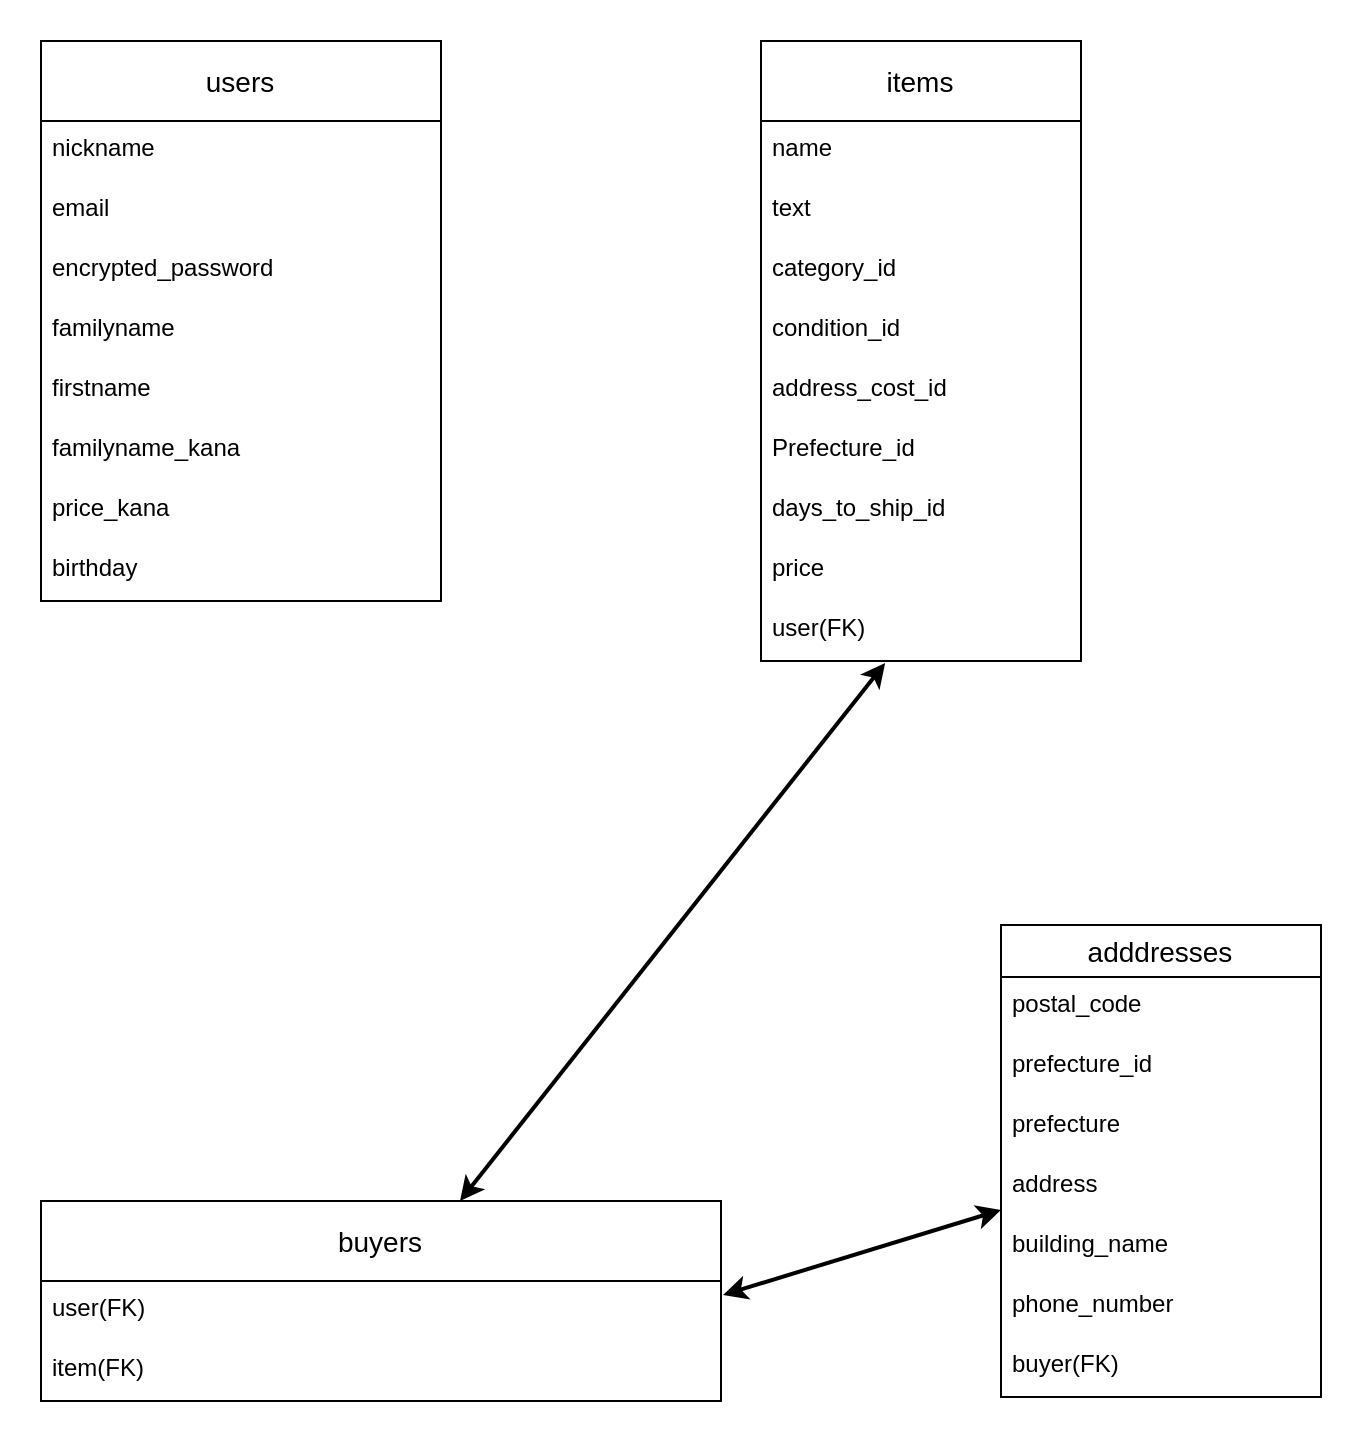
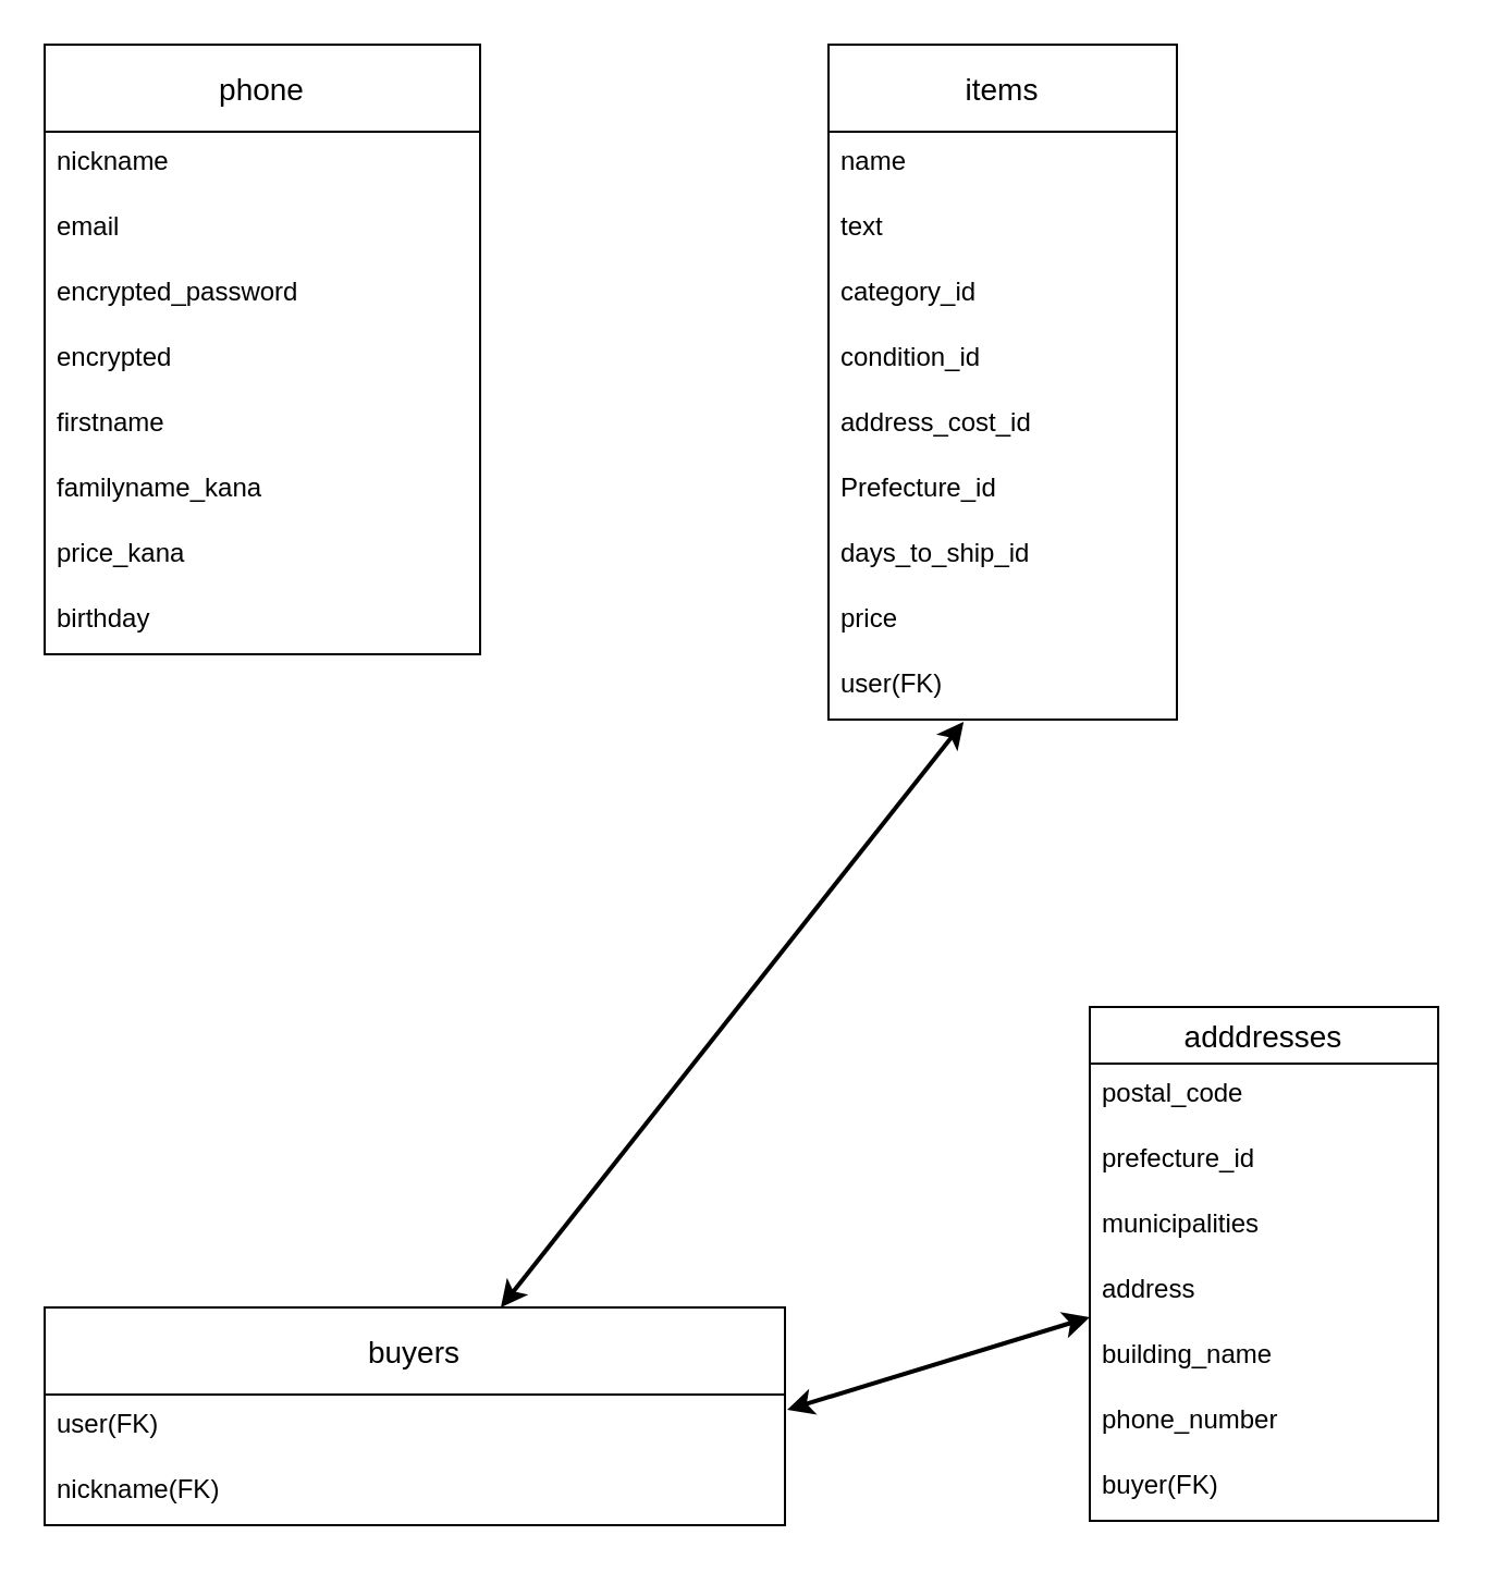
  <mxCell id="0" />
  <mxCell id="1" parent="0" />
- <mxCell id="2" value="users" style="swimlane;fontStyle=0;childLayout=stackLayout;horizontal=1;startSize=40;horizontalStack=0;resizeParent=1;resizeParentMax=0;resizeLast=0;collapsible=1;marginBottom=0;align=center;fontSize=14;strokeWidth=1;verticalAlign=middle;" vertex="1" parent="1"><mxGeometry x="20" y="20" width="200" height="280" as="geometry"><mxRectangle x="160" y="160" width="50" height="26" as="alternateBounds" /></mxGeometry></mxCell>
+ <mxCell id="2" value="phone" style="swimlane;fontStyle=0;childLayout=stackLayout;horizontal=1;startSize=40;horizontalStack=0;resizeParent=1;resizeParentMax=0;resizeLast=0;collapsible=1;marginBottom=0;align=center;fontSize=14;strokeWidth=1;verticalAlign=middle;" vertex="1" parent="1"><mxGeometry x="20" y="20" width="200" height="280" as="geometry"><mxRectangle x="160" y="160" width="50" height="26" as="alternateBounds" /></mxGeometry></mxCell>
  <mxCell id="3" value="nickname" style="text;strokeColor=none;fillColor=none;spacingLeft=4;spacingRight=4;overflow=hidden;rotatable=0;points=[[0,0.5],[1,0.5]];portConstraint=eastwest;fontSize=12;" vertex="1" parent="2"><mxGeometry y="40" width="200" height="30" as="geometry" /></mxCell>
  <mxCell id="4" value="email" style="text;strokeColor=none;fillColor=none;spacingLeft=4;spacingRight=4;overflow=hidden;rotatable=0;points=[[0,0.5],[1,0.5]];portConstraint=eastwest;fontSize=12;" vertex="1" parent="2"><mxGeometry y="70" width="200" height="30" as="geometry" /></mxCell>
  <mxCell id="5" value="encrypted_password" style="text;strokeColor=none;fillColor=none;spacingLeft=4;spacingRight=4;overflow=hidden;rotatable=0;points=[[0,0.5],[1,0.5]];portConstraint=eastwest;fontSize=12;" vertex="1" parent="2"><mxGeometry y="100" width="200" height="30" as="geometry" /></mxCell>
- <mxCell id="6" value="familyname " style="text;strokeColor=none;fillColor=none;spacingLeft=4;spacingRight=4;overflow=hidden;rotatable=0;points=[[0,0.5],[1,0.5]];portConstraint=eastwest;fontSize=12;" vertex="1" parent="2"><mxGeometry y="130" width="200" height="30" as="geometry" /></mxCell>
+ <mxCell id="6" value="encrypted " style="text;strokeColor=none;fillColor=none;spacingLeft=4;spacingRight=4;overflow=hidden;rotatable=0;points=[[0,0.5],[1,0.5]];portConstraint=eastwest;fontSize=12;" vertex="1" parent="2"><mxGeometry y="130" width="200" height="30" as="geometry" /></mxCell>
  <mxCell id="7" value="firstname" style="text;strokeColor=none;fillColor=none;spacingLeft=4;spacingRight=4;overflow=hidden;rotatable=0;points=[[0,0.5],[1,0.5]];portConstraint=eastwest;fontSize=12;" vertex="1" parent="2"><mxGeometry y="160" width="200" height="30" as="geometry" /></mxCell>
  <mxCell id="8" value="familyname_kana" style="text;strokeColor=none;fillColor=none;spacingLeft=4;spacingRight=4;overflow=hidden;rotatable=0;points=[[0,0.5],[1,0.5]];portConstraint=eastwest;fontSize=12;" vertex="1" parent="2"><mxGeometry y="190" width="200" height="30" as="geometry" /></mxCell>
  <mxCell id="9" value="price_kana " style="text;strokeColor=none;fillColor=none;spacingLeft=4;spacingRight=4;overflow=hidden;rotatable=0;points=[[0,0.5],[1,0.5]];portConstraint=eastwest;fontSize=12;" vertex="1" parent="2"><mxGeometry y="220" width="200" height="30" as="geometry" /></mxCell>
  <mxCell id="10" value="birthday " style="text;strokeColor=none;fillColor=none;spacingLeft=4;spacingRight=4;overflow=hidden;rotatable=0;points=[[0,0.5],[1,0.5]];portConstraint=eastwest;fontSize=12;" vertex="1" parent="2"><mxGeometry y="250" width="200" height="30" as="geometry" /></mxCell>
  <mxCell id="11" value="items" style="swimlane;fontStyle=0;childLayout=stackLayout;horizontal=1;startSize=40;horizontalStack=0;resizeParent=1;resizeParentMax=0;resizeLast=0;collapsible=1;marginBottom=0;align=center;fontSize=14;strokeWidth=1;" vertex="1" parent="1"><mxGeometry x="380" y="20" width="160" height="310" as="geometry" /></mxCell>
  <mxCell id="12" value="name" style="text;strokeColor=none;fillColor=none;spacingLeft=4;spacingRight=4;overflow=hidden;rotatable=0;points=[[0,0.5],[1,0.5]];portConstraint=eastwest;fontSize=12;" vertex="1" parent="11"><mxGeometry y="40" width="160" height="30" as="geometry" /></mxCell>
  <mxCell id="13" value="text" style="text;strokeColor=none;fillColor=none;spacingLeft=4;spacingRight=4;overflow=hidden;rotatable=0;points=[[0,0.5],[1,0.5]];portConstraint=eastwest;fontSize=12;" vertex="1" parent="11"><mxGeometry y="70" width="160" height="30" as="geometry" /></mxCell>
  <mxCell id="14" value="category_id" style="text;strokeColor=none;fillColor=none;spacingLeft=4;spacingRight=4;overflow=hidden;rotatable=0;points=[[0,0.5],[1,0.5]];portConstraint=eastwest;fontSize=12;" vertex="1" parent="11"><mxGeometry y="100" width="160" height="30" as="geometry" /></mxCell>
  <mxCell id="15" value="condition_id" style="text;strokeColor=none;fillColor=none;spacingLeft=4;spacingRight=4;overflow=hidden;rotatable=0;points=[[0,0.5],[1,0.5]];portConstraint=eastwest;fontSize=12;" vertex="1" parent="11"><mxGeometry y="130" width="160" height="30" as="geometry" /></mxCell>
  <mxCell id="16" value="address_cost_id" style="text;strokeColor=none;fillColor=none;spacingLeft=4;spacingRight=4;overflow=hidden;rotatable=0;points=[[0,0.5],[1,0.5]];portConstraint=eastwest;fontSize=12;" vertex="1" parent="11"><mxGeometry y="160" width="160" height="30" as="geometry" /></mxCell>
  <mxCell id="17" value="Prefecture_id" style="text;strokeColor=none;fillColor=none;spacingLeft=4;spacingRight=4;overflow=hidden;rotatable=0;points=[[0,0.5],[1,0.5]];portConstraint=eastwest;fontSize=12;" vertex="1" parent="11"><mxGeometry y="190" width="160" height="30" as="geometry" /></mxCell>
  <mxCell id="18" value="days_to_ship_id" style="text;strokeColor=none;fillColor=none;spacingLeft=4;spacingRight=4;overflow=hidden;rotatable=0;points=[[0,0.5],[1,0.5]];portConstraint=eastwest;fontSize=12;" vertex="1" parent="11"><mxGeometry y="220" width="160" height="30" as="geometry" /></mxCell>
  <mxCell id="19" value="price " style="text;strokeColor=none;fillColor=none;spacingLeft=4;spacingRight=4;overflow=hidden;rotatable=0;points=[[0,0.5],[1,0.5]];portConstraint=eastwest;fontSize=12;" vertex="1" parent="11"><mxGeometry y="250" width="160" height="30" as="geometry" /></mxCell>
  <mxCell id="20" value="user(FK)" style="text;strokeColor=none;fillColor=none;spacingLeft=4;spacingRight=4;overflow=hidden;rotatable=0;points=[[0,0.5],[1,0.5]];portConstraint=eastwest;fontSize=12;" vertex="1" parent="11"><mxGeometry y="280" width="160" height="30" as="geometry" /></mxCell>
  <mxCell id="21" style="rounded=0;orthogonalLoop=1;jettySize=auto;html=1;entryX=0.388;entryY=1.033;entryDx=0;entryDy=0;entryPerimeter=0;endArrow=classic;endFill=1;strokeWidth=2;startArrow=classic;startFill=1;" edge="1" parent="1" source="22" target="20"><mxGeometry relative="1" as="geometry" /></mxCell>
  <mxCell id="22" value="buyers" style="swimlane;fontStyle=0;childLayout=stackLayout;horizontal=1;startSize=40;horizontalStack=0;resizeParent=1;resizeParentMax=0;resizeLast=0;collapsible=1;marginBottom=0;align=center;fontSize=14;strokeWidth=1;" vertex="1" parent="1"><mxGeometry x="20" y="600" width="340" height="100" as="geometry" /></mxCell>
  <mxCell id="23" value="user(FK)" style="text;strokeColor=none;fillColor=none;spacingLeft=4;spacingRight=4;overflow=hidden;rotatable=0;points=[[0,0.5],[1,0.5]];portConstraint=eastwest;fontSize=12;" vertex="1" parent="22"><mxGeometry y="40" width="340" height="30" as="geometry" /></mxCell>
- <mxCell id="24" value="item(FK)" style="text;strokeColor=none;fillColor=none;spacingLeft=4;spacingRight=4;overflow=hidden;rotatable=0;points=[[0,0.5],[1,0.5]];portConstraint=eastwest;fontSize=12;" vertex="1" parent="22"><mxGeometry y="70" width="340" height="30" as="geometry" /></mxCell>
+ <mxCell id="24" value="nickname(FK)" style="text;strokeColor=none;fillColor=none;spacingLeft=4;spacingRight=4;overflow=hidden;rotatable=0;points=[[0,0.5],[1,0.5]];portConstraint=eastwest;fontSize=12;" vertex="1" parent="22"><mxGeometry y="70" width="340" height="30" as="geometry" /></mxCell>
  <mxCell id="25" style="edgeStyle=none;rounded=0;orthogonalLoop=1;jettySize=auto;html=1;entryX=1.003;entryY=0.233;entryDx=0;entryDy=0;entryPerimeter=0;startArrow=classic;startFill=1;endArrow=classic;endFill=1;strokeWidth=2;" edge="1" parent="1" source="26" target="23"><mxGeometry relative="1" as="geometry" /></mxCell>
  <mxCell id="26" value="adddresses" style="swimlane;fontStyle=0;childLayout=stackLayout;horizontal=1;startSize=26;horizontalStack=0;resizeParent=1;resizeParentMax=0;resizeLast=0;collapsible=1;marginBottom=0;align=center;fontSize=14;strokeWidth=1;" vertex="1" parent="1"><mxGeometry x="500" y="462" width="160" height="236" as="geometry" /></mxCell>
  <mxCell id="27" value="postal_code " style="text;strokeColor=none;fillColor=none;spacingLeft=4;spacingRight=4;overflow=hidden;rotatable=0;points=[[0,0.5],[1,0.5]];portConstraint=eastwest;fontSize=12;" vertex="1" parent="26"><mxGeometry y="26" width="160" height="30" as="geometry" /></mxCell>
  <mxCell id="28" value="prefecture_id" style="text;strokeColor=none;fillColor=none;spacingLeft=4;spacingRight=4;overflow=hidden;rotatable=0;points=[[0,0.5],[1,0.5]];portConstraint=eastwest;fontSize=12;" vertex="1" parent="26"><mxGeometry y="56" width="160" height="30" as="geometry" /></mxCell>
- <mxCell id="29" value="prefecture" style="text;strokeColor=none;fillColor=none;spacingLeft=4;spacingRight=4;overflow=hidden;rotatable=0;points=[[0,0.5],[1,0.5]];portConstraint=eastwest;fontSize=12;" vertex="1" parent="26"><mxGeometry y="86" width="160" height="30" as="geometry" /></mxCell>
+ <mxCell id="29" value="municipalities" style="text;strokeColor=none;fillColor=none;spacingLeft=4;spacingRight=4;overflow=hidden;rotatable=0;points=[[0,0.5],[1,0.5]];portConstraint=eastwest;fontSize=12;" vertex="1" parent="26"><mxGeometry y="86" width="160" height="30" as="geometry" /></mxCell>
  <mxCell id="30" value="address" style="text;strokeColor=none;fillColor=none;spacingLeft=4;spacingRight=4;overflow=hidden;rotatable=0;points=[[0,0.5],[1,0.5]];portConstraint=eastwest;fontSize=12;" vertex="1" parent="26"><mxGeometry y="116" width="160" height="30" as="geometry" /></mxCell>
  <mxCell id="31" value="building_name" style="text;strokeColor=none;fillColor=none;spacingLeft=4;spacingRight=4;overflow=hidden;rotatable=0;points=[[0,0.5],[1,0.5]];portConstraint=eastwest;fontSize=12;" vertex="1" parent="26"><mxGeometry y="146" width="160" height="30" as="geometry" /></mxCell>
  <mxCell id="32" value="phone_number" style="text;strokeColor=none;fillColor=none;spacingLeft=4;spacingRight=4;overflow=hidden;rotatable=0;points=[[0,0.5],[1,0.5]];portConstraint=eastwest;fontSize=12;" vertex="1" parent="26"><mxGeometry y="176" width="160" height="30" as="geometry" /></mxCell>
  <mxCell id="33" value="buyer(FK)" style="text;strokeColor=none;fillColor=none;spacingLeft=4;spacingRight=4;overflow=hidden;rotatable=0;points=[[0,0.5],[1,0.5]];portConstraint=eastwest;fontSize=12;" vertex="1" parent="26"><mxGeometry y="206" width="160" height="30" as="geometry" /></mxCell>
